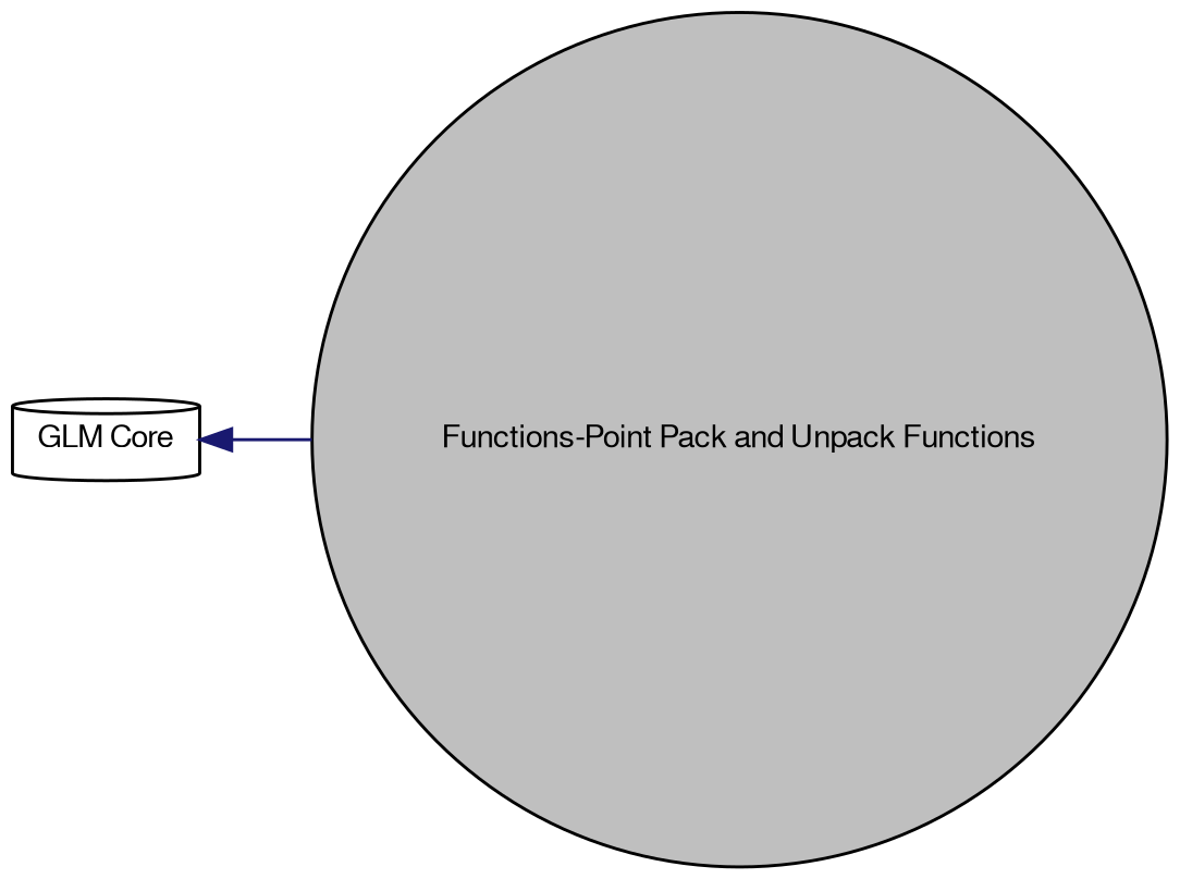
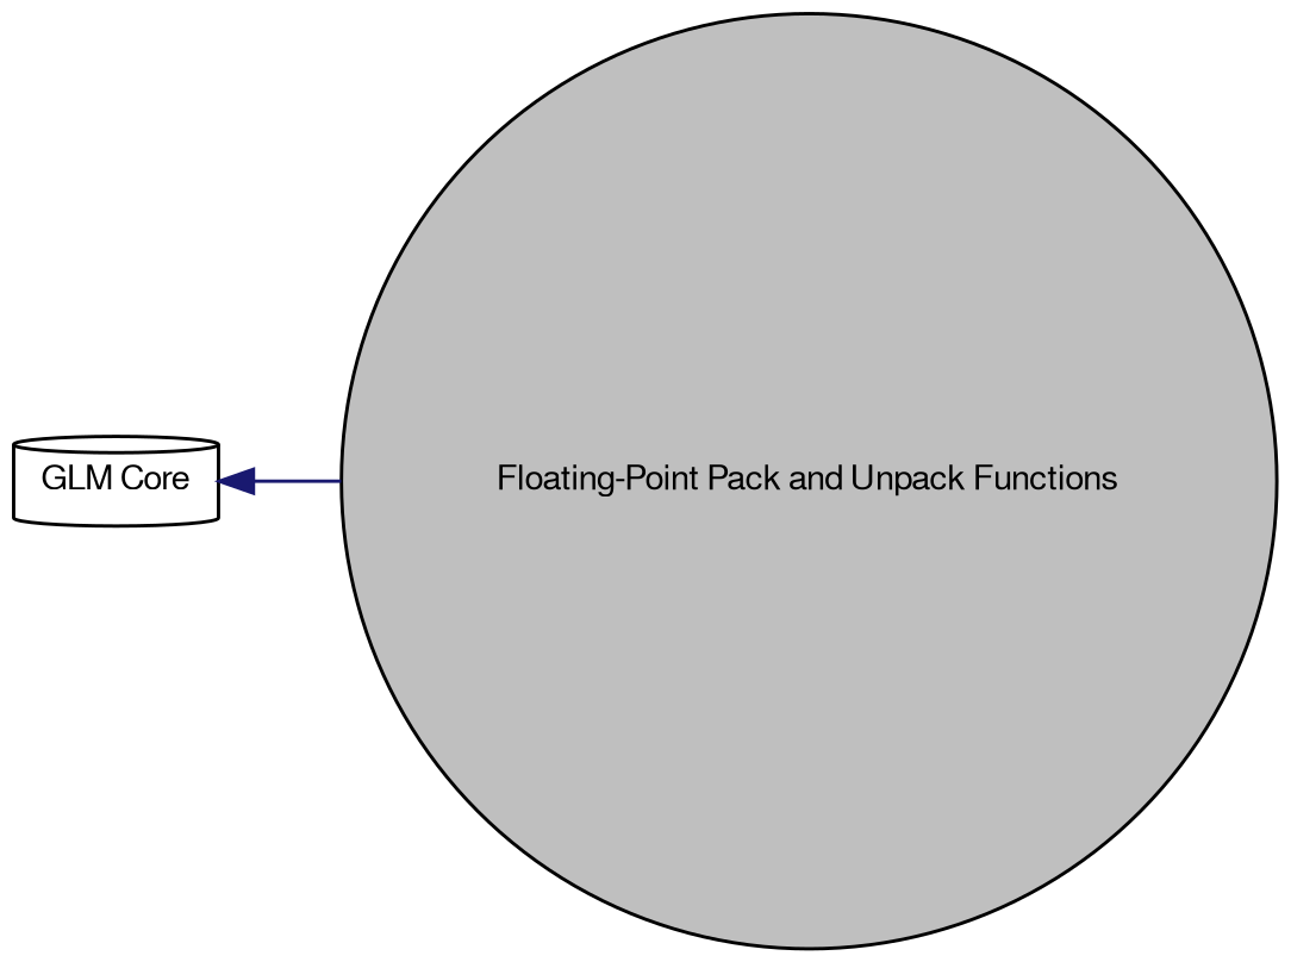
  digraph {
    rankdir=LR
    node [color=black fontname=FreeSans fontsize=10]
-   n1 [fillcolor=grey75 fontcolor=black height=0.2 label="Functions-Point Pack and Unpack Functions" shape=circle style=filled width=0.4]
+   n1 [fillcolor=grey75 fontcolor=black height=0.2 label="Floating-Point Pack and Unpack Functions" shape=circle style=filled width=0.4]
    n2 [height=0.2 label="GLM Core" shape=cylinder width=0.4]
    n2 -> n1 [color=midnightblue dir=back fontname=FreeSans fontsize=8 labelfontname=FreeSans labelfontsize=8 shape=plaintext style=solid]
  }
